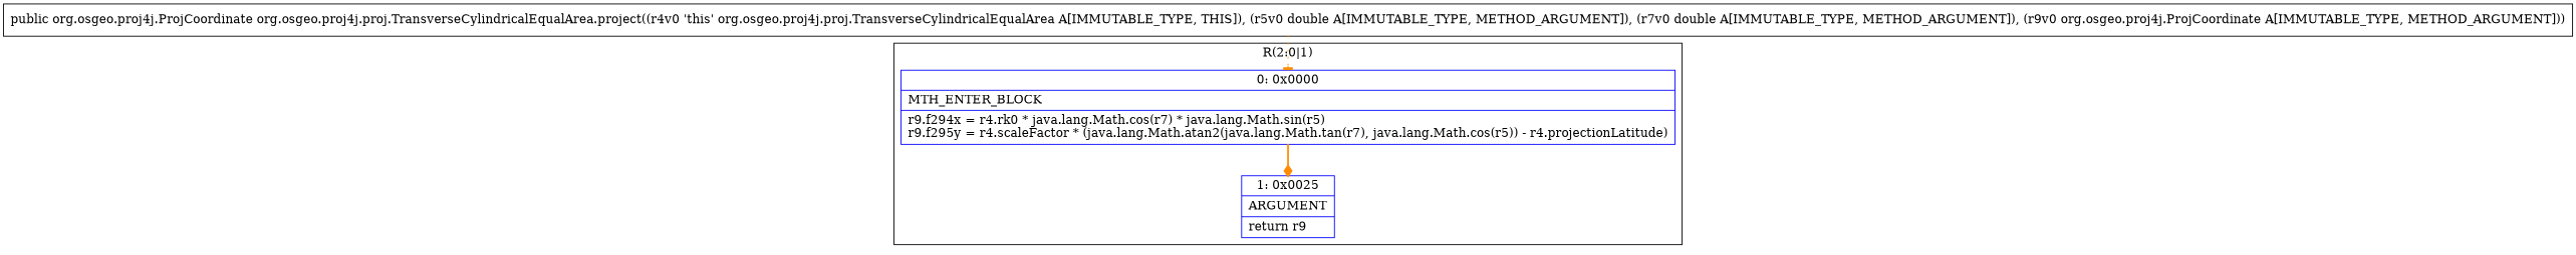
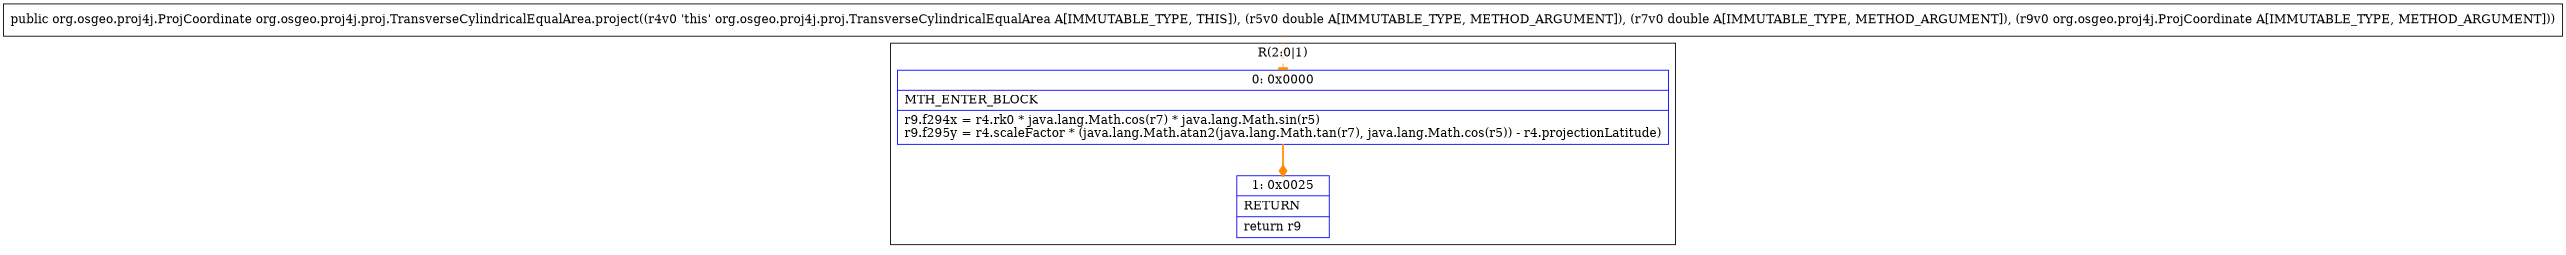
  digraph {
    node [color=blue shape=record]
    edge [color=darkorange]
    n1 [label="{0\:\ 0x0000|MTH_ENTER_BLOCK\l|r9.f294x = r4.rk0 * java.lang.Math.cos(r7) * java.lang.Math.sin(r5)\lr9.f295y = r4.scaleFactor * (java.lang.Math.atan2(java.lang.Math.tan(r7), java.lang.Math.cos(r5)) \- r4.projectionLatitude)\l}"]
-   n2 [label="{1\:\ 0x0025|ARGUMENT\l|return r9\l}"]
+   n2 [label="{1\:\ 0x0025|RETURN\l|return r9\l}"]
    n3 [label="{public org.osgeo.proj4j.ProjCoordinate org.osgeo.proj4j.proj.TransverseCylindricalEqualArea.project((r4v0 'this' org.osgeo.proj4j.proj.TransverseCylindricalEqualArea A[IMMUTABLE_TYPE, THIS]), (r5v0 double A[IMMUTABLE_TYPE, METHOD_ARGUMENT]), (r7v0 double A[IMMUTABLE_TYPE, METHOD_ARGUMENT]), (r9v0 org.osgeo.proj4j.ProjCoordinate A[IMMUTABLE_TYPE, METHOD_ARGUMENT])) }" color=""]
    subgraph cluster_1 {
      label="R(2:0|1)"
      n1
      n2
    }
    n1 -> n2 [style=bold arrowhead=diamond]
    n3 -> n1 [style=dotted arrowhead=tee]
  }
